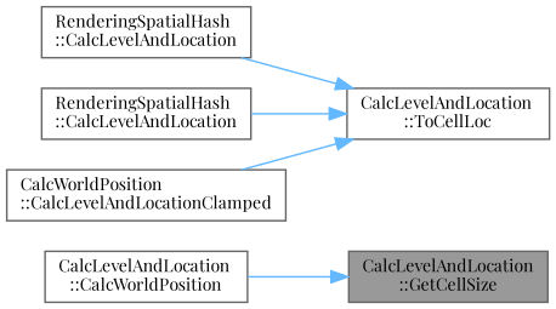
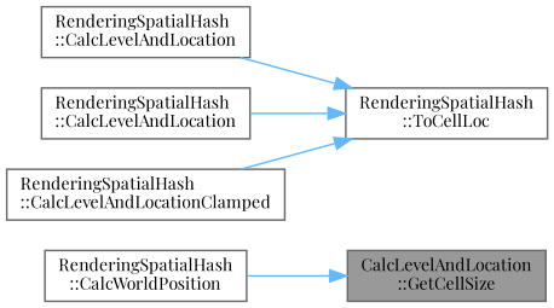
  digraph {
    fontname="Playfair Display"
    rankdir=RL
    node [color=grey40 fillcolor=white fontname="Playfair Display" fontsize=10 shape=box style=filled]
    edge [color=steelblue1 dir=back fontname="Playfair Display" fontsize=10 labelfontname=Helvetica labelfontsize=10 style=solid]
    n1 [color=gray40 fillcolor=grey60 fontcolor=black height=0.2 label="CalcLevelAndLocation\l::GetCellSize" width=0.4]
-   n2 [height=0.2 label="CalcLevelAndLocation\l::CalcWorldPosition" width=0.4]
-   n3 [height=0.2 label="CalcLevelAndLocation\l::ToCellLoc" width=0.4]
+   n2 [height=0.2 label="RenderingSpatialHash\l::CalcWorldPosition" width=0.4]
+   n3 [height=0.2 label="RenderingSpatialHash\l::ToCellLoc" width=0.4]
    n4 [height=0.2 label="RenderingSpatialHash\l::CalcLevelAndLocation" width=0.4]
    n5 [height=0.2 label="RenderingSpatialHash\l::CalcLevelAndLocation" width=0.4]
-   n6 [height=0.2 label="CalcWorldPosition\l::CalcLevelAndLocationClamped" width=0.4]
+   n6 [height=0.2 label="RenderingSpatialHash\l::CalcLevelAndLocationClamped" width=0.4]
    n1 -> n2
    n3 -> n4
    n3 -> n5
    n3 -> n6
  }
